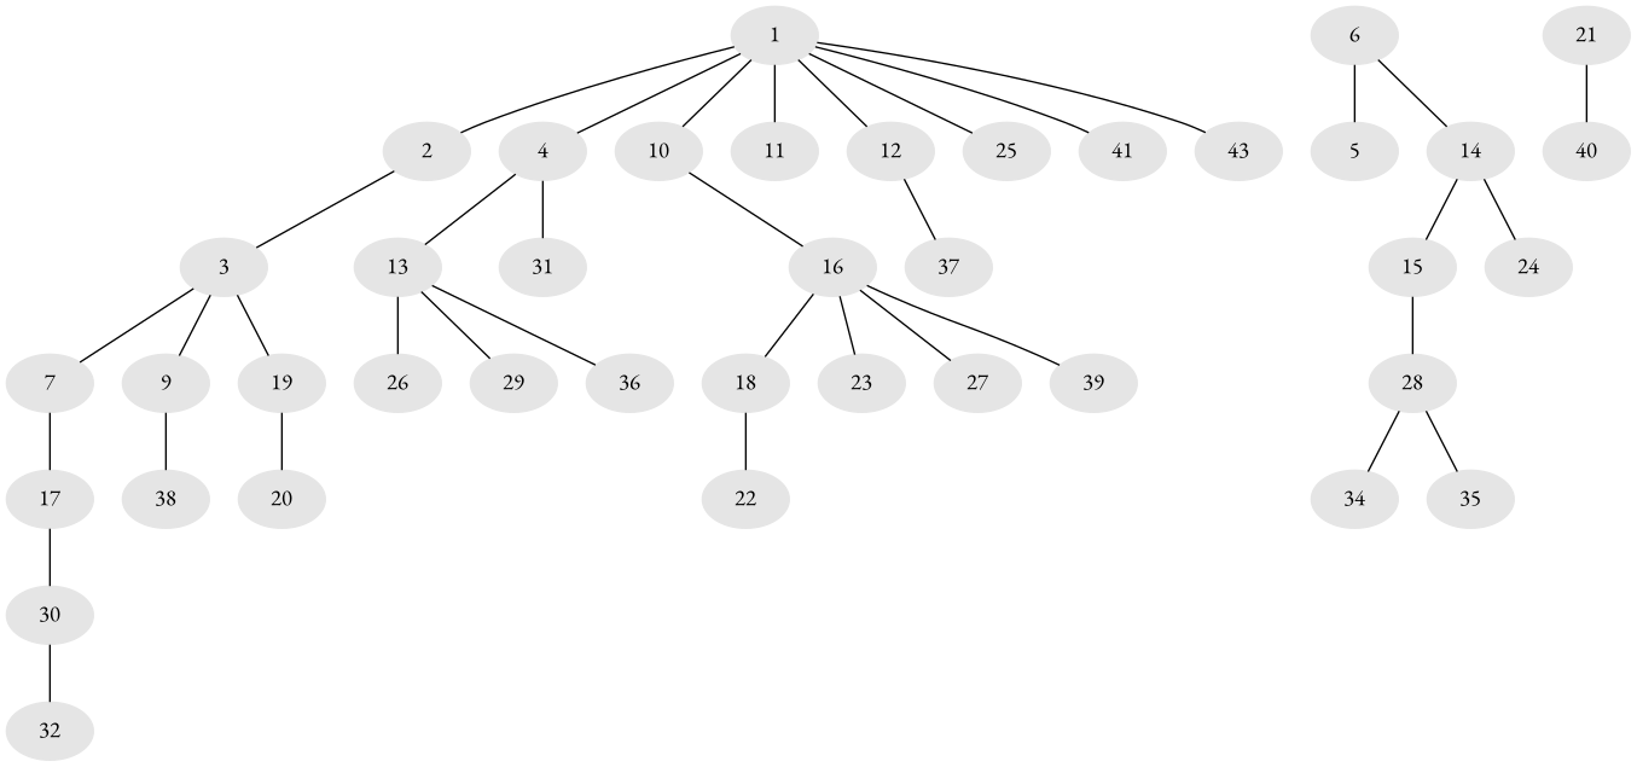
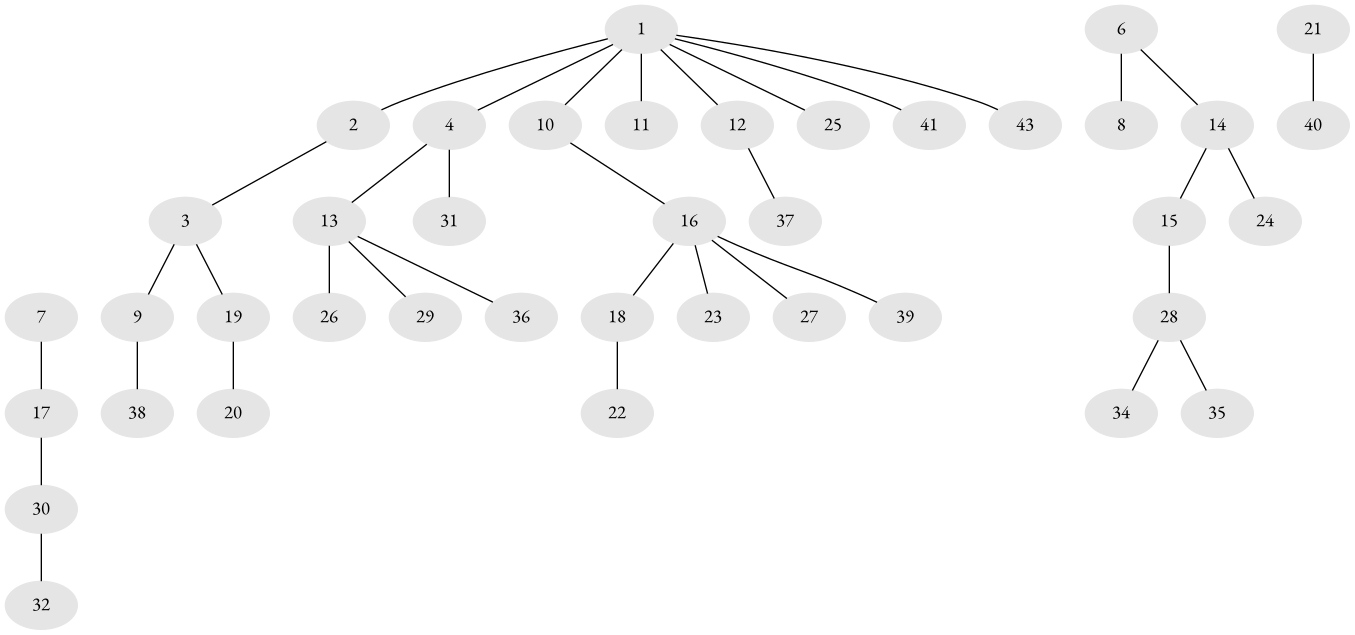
  graph {
    fontname="EB Garamond"
    node [color=gray90 fontname="EB Garamond" style=filled]
    edge [fontname="EB Garamond" weight=1.0]
    1
    2
    4
    10
    11
    12
    25
    41
    43
    3
    13
    31
    16
    37
    7
    9
    19
    17
    38
    20
    26
    29
    36
    6
-   8 [label=5]
+   8
    14
    21
    40
    15
    24
    30
    18
    23
    27
    39
    28
    34
    35
    22
    32
    1 -- 2 [weight=2.0]
    1 -- 4
    1 -- 10
    1 -- 11
    1 -- 12
    1 -- 25
    1 -- 41
    1 -- 43
    2 -- 3
    4 -- 13
    4 -- 31
    10 -- 16
    12 -- 37
-   3 -- 7
    3 -- 9
    3 -- 19
    13 -- 26 [weight=4.0]
    13 -- 29
    13 -- 36
    16 -- 18
    16 -- 23
    16 -- 27
    16 -- 39
    7 -- 17
    9 -- 38
    19 -- 20
    17 -- 30
    6 -- 8 [weight=4.0]
    6 -- 14
    14 -- 15
    14 -- 24
    21 -- 40
    15 -- 28
    30 -- 32
    18 -- 22
    28 -- 34
    28 -- 35
  }
